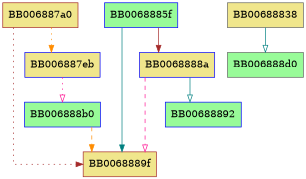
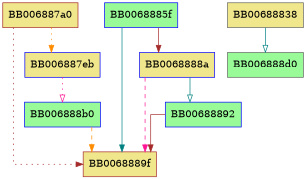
  digraph {
    splines=ortho
    node [color=blue fillcolor=khaki shape=box style=filled]
    edge [arrowhead=normal color=brown style=solid]
    BB006887a0 [color=brown]
    BB0068889f [color=brown]
    BB006887eb
    BB006888b0 [fillcolor=palegreen]
    BB00688838 [color=gray40]
    BB006888d0 [color=gray40 fillcolor=palegreen]
    BB0068885f [fillcolor=palegreen]
    BB0068888a
    BB00688892 [fillcolor=palegreen]
    BB006887a0 -> BB0068889f [style=dotted]
    BB006887a0 -> BB006887eb [color=darkorange style=dotted]
    BB006887eb -> BB006888b0 [arrowhead=onormal color=deeppink style=dotted]
    BB006888b0 -> BB0068889f [color=darkorange style=dashed]
    BB00688838 -> BB006888d0 [arrowhead=onormal color=teal]
    BB0068885f -> BB0068889f [color=teal]
    BB0068885f -> BB0068888a
-   BB0068888a -> BB0068889f [arrowhead=onormal color=deeppink style=dashed]
+   BB0068888a -> BB0068889f [color=deeppink style=dashed]
    BB0068888a -> BB00688892 [arrowhead=onormal color=teal]
+   BB00688892 -> BB0068889f
  }
